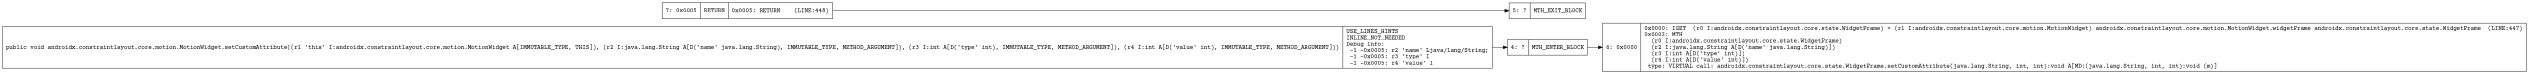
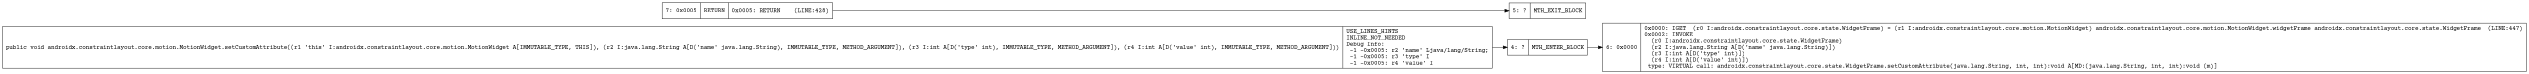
  digraph {
    fontname="Courier Prime"
    rankdir=LR
    node [fontname="Courier Prime" shape=record]
    edge [fontname="Courier Prime"]
    n1 [label="{4\:\ ?|MTH_ENTER_BLOCK\l}"]
-   n2 [label="{6\:\ 0x0000|0x0000: IGET  (r0 I:androidx.constraintlayout.core.state.WidgetFrame) = (r1 I:androidx.constraintlayout.core.motion.MotionWidget) androidx.constraintlayout.core.motion.MotionWidget.widgetFrame androidx.constraintlayout.core.state.WidgetFrame  (LINE:447)\l0x0002: MTH  \l  (r0 I:androidx.constraintlayout.core.state.WidgetFrame)\l  (r2 I:java.lang.String A[D('name' java.lang.String)])\l  (r3 I:int A[D('type' int)])\l  (r4 I:int A[D('value' int)])\l type: VIRTUAL call: androidx.constraintlayout.core.state.WidgetFrame.setCustomAttribute(java.lang.String, int, int):void A[MD:(java.lang.String, int, int):void (m)]\l}"]
-   n3 [label="{7\:\ 0x0005|RETURN\l|0x0005: RETURN    (LINE:448)\l}"]
+   n2 [label="{6\:\ 0x0000|0x0000: IGET  (r0 I:androidx.constraintlayout.core.state.WidgetFrame) = (r1 I:androidx.constraintlayout.core.motion.MotionWidget) androidx.constraintlayout.core.motion.MotionWidget.widgetFrame androidx.constraintlayout.core.state.WidgetFrame  (LINE:447)\l0x0002: INVOKE  \l  (r0 I:androidx.constraintlayout.core.state.WidgetFrame)\l  (r2 I:java.lang.String A[D('name' java.lang.String)])\l  (r3 I:int A[D('type' int)])\l  (r4 I:int A[D('value' int)])\l type: VIRTUAL call: androidx.constraintlayout.core.state.WidgetFrame.setCustomAttribute(java.lang.String, int, int):void A[MD:(java.lang.String, int, int):void (m)]\l}"]
+   n3 [label="{7\:\ 0x0005|RETURN\l|0x0005: RETURN    (LINE:428)\l}"]
    n4 [label="{5\:\ ?|MTH_EXIT_BLOCK\l}"]
    n5 [label="{public void androidx.constraintlayout.core.motion.MotionWidget.setCustomAttribute((r1 'this' I:androidx.constraintlayout.core.motion.MotionWidget A[IMMUTABLE_TYPE, THIS]), (r2 I:java.lang.String A[D('name' java.lang.String), IMMUTABLE_TYPE, METHOD_ARGUMENT]), (r3 I:int A[D('type' int), IMMUTABLE_TYPE, METHOD_ARGUMENT]), (r4 I:int A[D('value' int), IMMUTABLE_TYPE, METHOD_ARGUMENT]))  | USE_LINES_HINTS\lINLINE_NOT_NEEDED\lDebug Info:\l  \-1 \-0x0005: r2 'name' Ljava\/lang\/String;\l  \-1 \-0x0005: r3 'type' I\l  \-1 \-0x0005: r4 'value' I\l}"]
    n1 -> n2
    n3 -> n4
    n5 -> n1
  }
